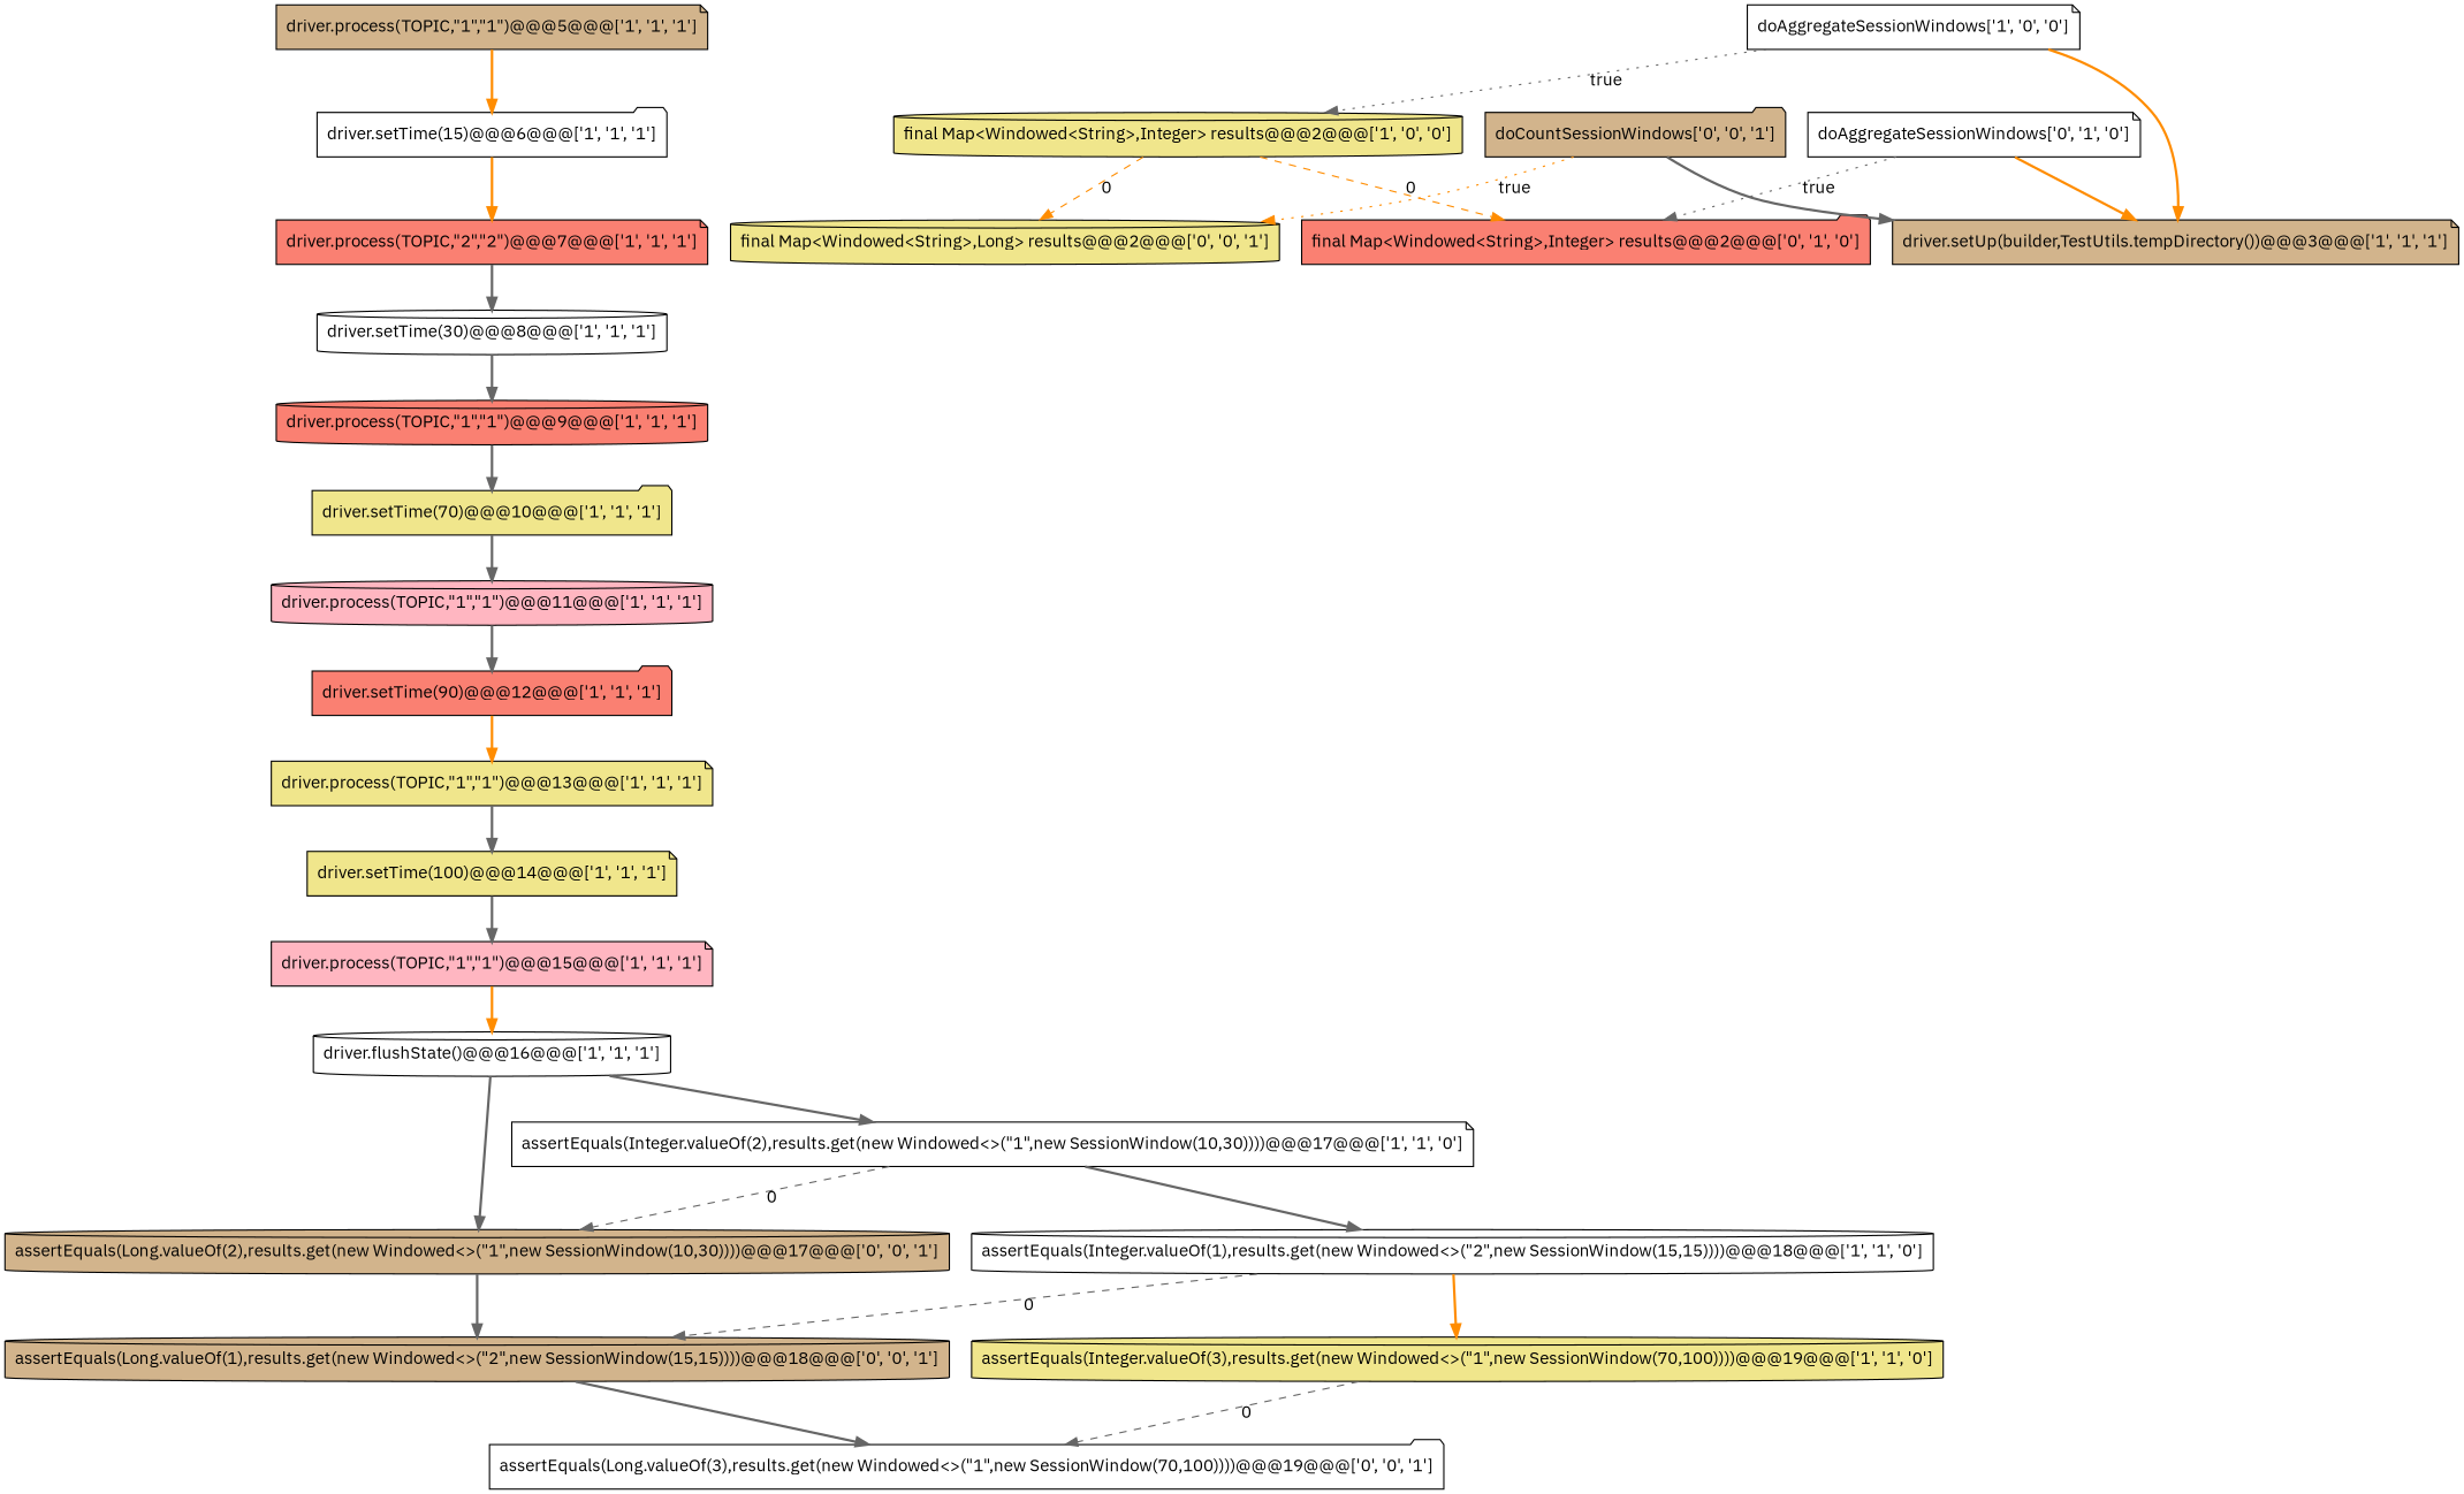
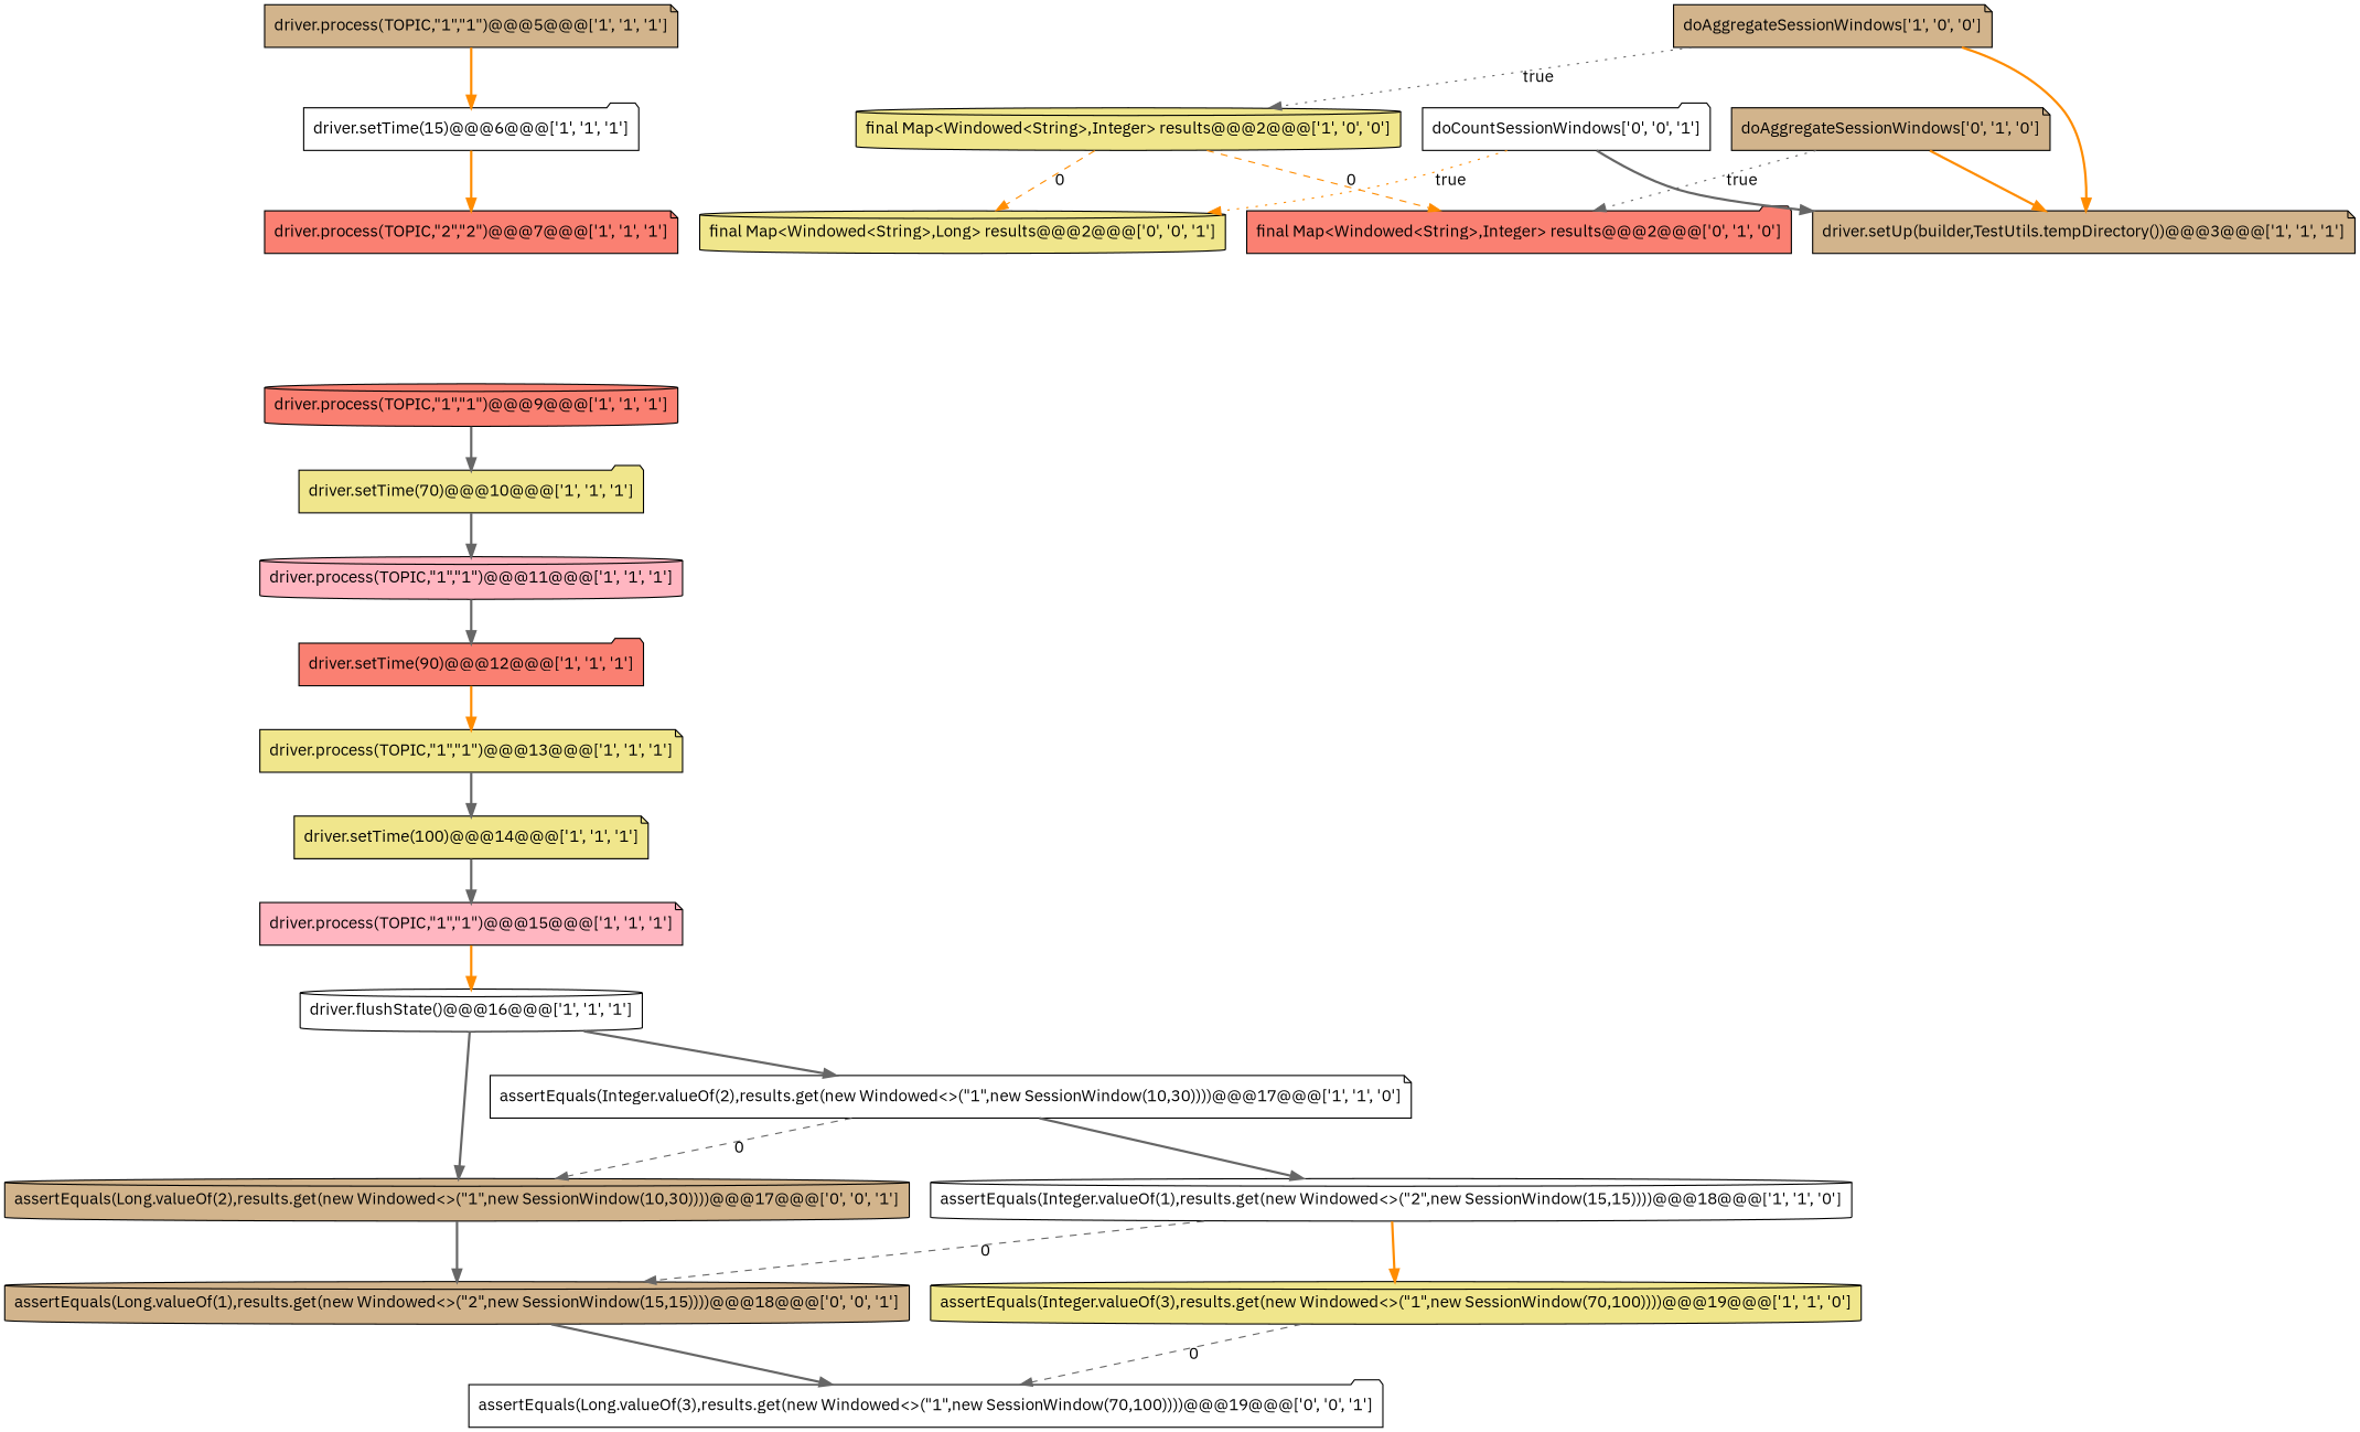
  digraph {
    fontname="IBM Plex Sans"
    node [fillcolor=white fontname="IBM Plex Sans" shape=cylinder style=filled]
    edge [color=gray40 fontname="IBM Plex Sans" style=bold]
    n1 [fillcolor=lightpink label="driver.process(TOPIC,\"1\",\"1\")@@@11@@@['1', '1', '1']"]
    n2 [fillcolor=salmon label="driver.setTime(90)@@@12@@@['1', '1', '1']" shape=folder]
    n3 [fillcolor=khaki label="driver.process(TOPIC,\"1\",\"1\")@@@13@@@['1', '1', '1']" shape=note]
    n4 [fillcolor=khaki label="final Map<Windowed<String>,Integer> results@@@2@@@['1', '0', '0']"]
    n5 [fillcolor=salmon label="final Map<Windowed<String>,Integer> results@@@2@@@['0', '1', '0']" shape=folder]
    n6 [fillcolor=khaki label="final Map<Windowed<String>,Long> results@@@2@@@['0', '0', '1']"]
    n7 [fillcolor=salmon label="driver.process(TOPIC,\"2\",\"2\")@@@7@@@['1', '1', '1']" shape=note]
-   n8 [label="driver.setTime(30)@@@8@@@['1', '1', '1']"]
    n9 [fillcolor=salmon label="driver.process(TOPIC,\"1\",\"1\")@@@9@@@['1', '1', '1']"]
    n10 [label="driver.setTime(15)@@@6@@@['1', '1', '1']" shape=folder]
    n11 [fillcolor=tan label="assertEquals(Long.valueOf(2),results.get(new Windowed<>(\"1\",new SessionWindow(10,30))))@@@17@@@['0', '0', '1']"]
    n12 [fillcolor=tan label="assertEquals(Long.valueOf(1),results.get(new Windowed<>(\"2\",new SessionWindow(15,15))))@@@18@@@['0', '0', '1']"]
    n13 [label="assertEquals(Long.valueOf(3),results.get(new Windowed<>(\"1\",new SessionWindow(70,100))))@@@19@@@['0', '0', '1']" shape=folder]
    n14 [fillcolor=khaki label="driver.setTime(100)@@@14@@@['1', '1', '1']" shape=note]
    n15 [fillcolor=lightpink label="driver.process(TOPIC,\"1\",\"1\")@@@15@@@['1', '1', '1']" shape=note]
-   n16 [label="doAggregateSessionWindows['1', '0', '0']" shape=note]
+   n16 [fillcolor=tan label="doAggregateSessionWindows['1', '0', '0']" shape=note]
    n17 [fillcolor=tan label="driver.setUp(builder,TestUtils.tempDirectory())@@@3@@@['1', '1', '1']" shape=note]
    n18 [label="driver.flushState()@@@16@@@['1', '1', '1']"]
    n19 [label="assertEquals(Integer.valueOf(2),results.get(new Windowed<>(\"1\",new SessionWindow(10,30))))@@@17@@@['1', '1', '0']" shape=note]
    n20 [label="assertEquals(Integer.valueOf(1),results.get(new Windowed<>(\"2\",new SessionWindow(15,15))))@@@18@@@['1', '1', '0']"]
    n21 [fillcolor=khaki label="assertEquals(Integer.valueOf(3),results.get(new Windowed<>(\"1\",new SessionWindow(70,100))))@@@19@@@['1', '1', '0']"]
-   n22 [fillcolor=tan label="doCountSessionWindows['0', '0', '1']" shape=folder]
+   n22 [label="doCountSessionWindows['0', '0', '1']" shape=folder]
    n23 [fillcolor=tan label="driver.process(TOPIC,\"1\",\"1\")@@@5@@@['1', '1', '1']" shape=note]
    n24 [fillcolor=khaki label="driver.setTime(70)@@@10@@@['1', '1', '1']" shape=folder]
-   n25 [label="doAggregateSessionWindows['0', '1', '0']" shape=note]
+   n25 [fillcolor=tan label="doAggregateSessionWindows['0', '1', '0']" shape=note]
    n1 -> n2
    n2 -> n3 [color=darkorange]
    n3 -> n14
    n4 -> n5 [color=darkorange label=0 style=dashed]
    n4 -> n6 [color=darkorange label=0 style=dashed]
-   n7 -> n8
-   n8 -> n9
    n9 -> n24
    n10 -> n7 [color=darkorange]
    n11 -> n12
    n12 -> n13
    n14 -> n15
    n15 -> n18 [color=darkorange]
    n16 -> n4 [label=true style=dotted]
    n16 -> n17 [color=darkorange]
    n18 -> n11
    n18 -> n19
    n19 -> n11 [label=0 style=dashed]
    n19 -> n20
    n20 -> n12 [label=0 style=dashed]
    n20 -> n21 [color=darkorange]
    n21 -> n13 [label=0 style=dashed]
    n22 -> n6 [color=darkorange label=true style=dotted]
    n22 -> n17
    n23 -> n10 [color=darkorange]
    n24 -> n1
    n25 -> n5 [label=true style=dotted]
    n25 -> n17 [color=darkorange]
  }
